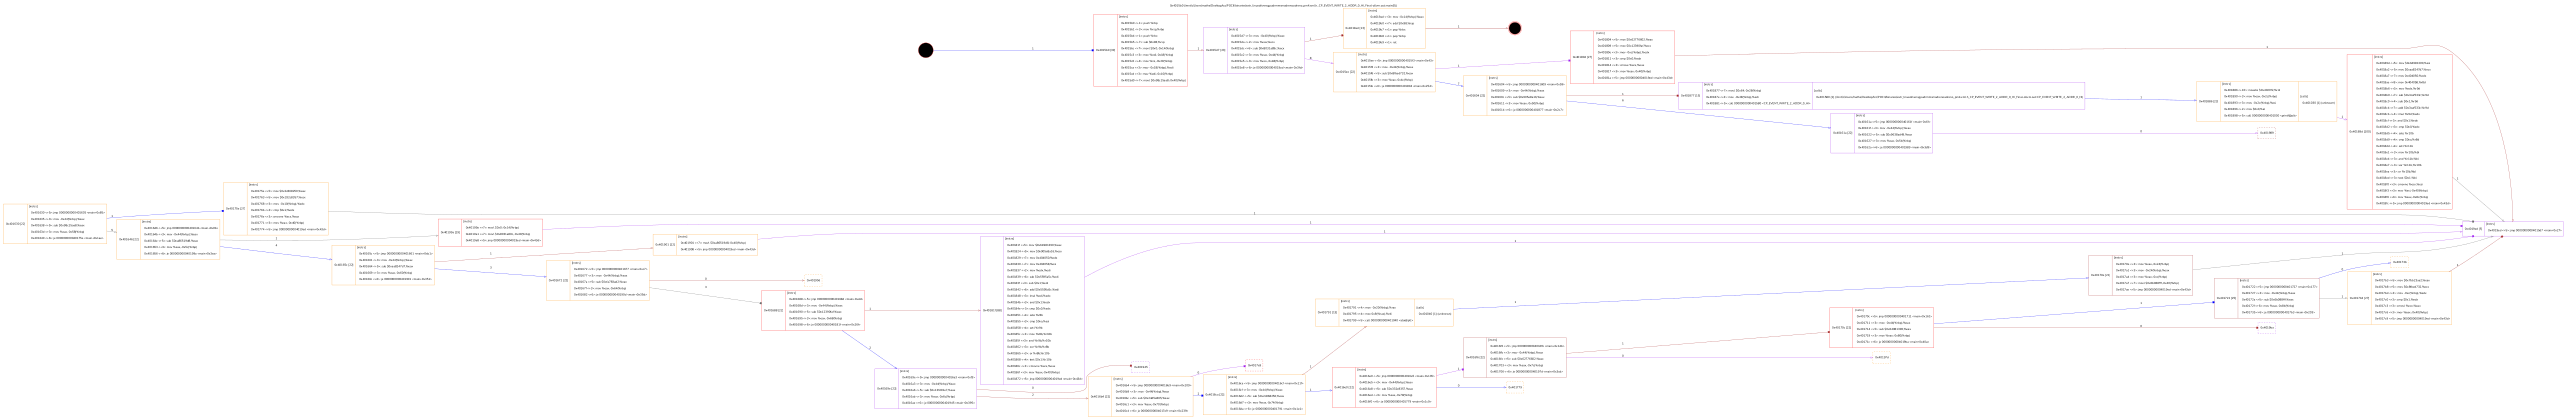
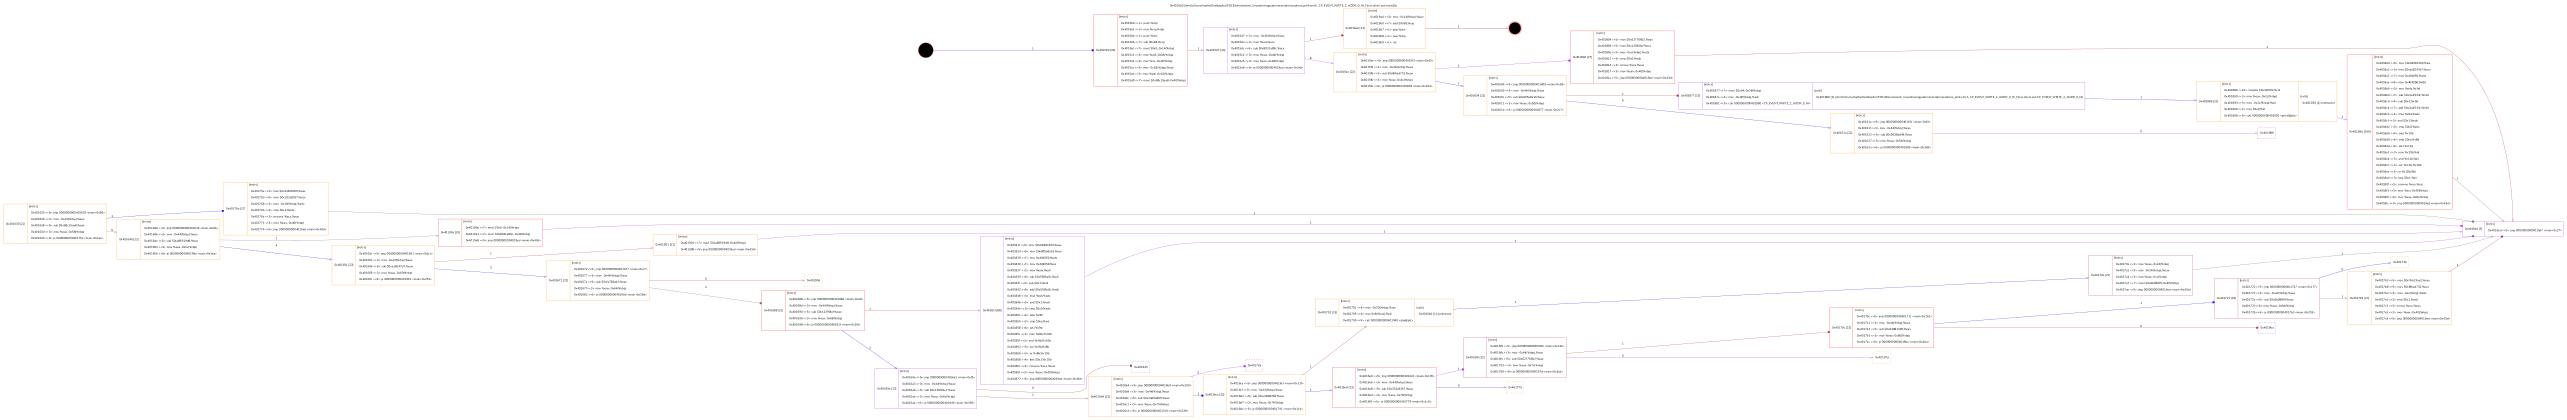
  digraph {
    fontname=Nunito
    label="0x4015b0 (/mnt/c/Users/mathe/Desktop/tcc/POCII/binaries/extr_linuxdriversgpudrmmsmadrenoadreno_pm4.xml.h_CP_EVENT_WRITE_2_ADDR_0_HI_Final-ollvm.out::main(0))"
    labelloc=t
    rankdir=LR
    node [color=darkorange fontname=Nunito shape=record]
    edge [arrowhead=onormal color=blue fontname=Nunito]
    Entry [color=red fillcolor=black height=0.3 shape=circle style=filled width=0.3]
    n2 [color=red label="{\n     0x4015b0 [39]\l\n     | [instrs]\l\n     &nbsp;&nbsp;0x4015b0 \<+1\>: push %rbp\l\n     &nbsp;&nbsp;0x4015b1 \<+3\>: mov %rsp,%rbp\l\n     &nbsp;&nbsp;0x4015b4 \<+1\>: push %rbx\l\n     &nbsp;&nbsp;0x4015b5 \<+7\>: sub $0x98,%rsp\l\n     &nbsp;&nbsp;0x4015bc \<+7\>: movl $0x0,-0x14(%rbp)\l\n     &nbsp;&nbsp;0x4015c3 \<+3\>: mov %edi,-0x18(%rbp)\l\n     &nbsp;&nbsp;0x4015c6 \<+4\>: mov %rsi,-0x20(%rbp)\l\n     &nbsp;&nbsp;0x4015ca \<+3\>: mov -0x18(%rbp),%edi\l\n     &nbsp;&nbsp;0x4015cd \<+3\>: mov %edi,-0x10(%rbp)\l\n     &nbsp;&nbsp;0x4015d0 \<+7\>: movl $0x98c15aa8,-0x40(%rbp)\l\n  }"]
    n3 [color=purple label="{\n     0x4015d7 [23]\l\n     | [instrs]\l\n     &nbsp;&nbsp;0x4015d7 \<+3\>: mov -0x40(%rbp),%eax\l\n     &nbsp;&nbsp;0x4015da \<+2\>: mov %eax,%ecx\l\n     &nbsp;&nbsp;0x4015dc \<+6\>: sub $0x8031a89c,%ecx\l\n     &nbsp;&nbsp;0x4015e2 \<+3\>: mov %eax,-0x44(%rbp)\l\n     &nbsp;&nbsp;0x4015e5 \<+3\>: mov %ecx,-0x48(%rbp)\l\n     &nbsp;&nbsp;0x4015e8 \<+6\>: je 00000000004019ad \<main+0x3fd\>\l\n  }"]
    n4 [label="{\n     0x4019ad [13]\l\n     | [instrs]\l\n     &nbsp;&nbsp;0x4019ad \<+3\>: mov -0x14(%rbp),%eax\l\n     &nbsp;&nbsp;0x4019b0 \<+7\>: add $0x98,%rsp\l\n     &nbsp;&nbsp;0x4019b7 \<+1\>: pop %rbx\l\n     &nbsp;&nbsp;0x4019b8 \<+1\>: pop %rbp\l\n     &nbsp;&nbsp;0x4019b9 \<+1\>: ret\l\n  }"]
    n5 [label="{\n     0x4015ee [22]\l\n     | [instrs]\l\n     &nbsp;&nbsp;0x4015ee \<+5\>: jmp 00000000004015f3 \<main+0x43\>\l\n     &nbsp;&nbsp;0x4015f3 \<+3\>: mov -0x44(%rbp),%eax\l\n     &nbsp;&nbsp;0x4015f6 \<+5\>: sub $0x8fbed732,%eax\l\n     &nbsp;&nbsp;0x4015fb \<+3\>: mov %eax,-0x4c(%rbp)\l\n     &nbsp;&nbsp;0x4015fe \<+6\>: je 0000000000401804 \<main+0x254\>\l\n  }"]
    Exit [color=red fillcolor=black height=0.3 peripheries=2 shape=circle style=filled width=0.3]
    n7 [color=red label="{\n     0x401804 [27]\l\n     | [instrs]\l\n     &nbsp;&nbsp;0x401804 \<+5\>: mov $0x62776602,%eax\l\n     &nbsp;&nbsp;0x401809 \<+5\>: mov $0x12390faf,%ecx\l\n     &nbsp;&nbsp;0x40180e \<+3\>: mov -0xc(%rbp),%edx\l\n     &nbsp;&nbsp;0x401811 \<+3\>: cmp $0x0,%edx\l\n     &nbsp;&nbsp;0x401814 \<+3\>: cmove %ecx,%eax\l\n     &nbsp;&nbsp;0x401817 \<+3\>: mov %eax,-0x40(%rbp)\l\n     &nbsp;&nbsp;0x40181a \<+5\>: jmp 00000000004019ed \<main+0x43d\>\l\n  }"]
    n8 [label="{\n     0x401604 [22]\l\n     | [instrs]\l\n     &nbsp;&nbsp;0x401604 \<+5\>: jmp 0000000000401609 \<main+0x59\>\l\n     &nbsp;&nbsp;0x401609 \<+3\>: mov -0x44(%rbp),%eax\l\n     &nbsp;&nbsp;0x40160c \<+5\>: sub $0x905e8a16,%eax\l\n     &nbsp;&nbsp;0x401611 \<+3\>: mov %eax,-0x50(%rbp)\l\n     &nbsp;&nbsp;0x401614 \<+6\>: je 0000000000401877 \<main+0x2c7\>\l\n  }"]
    n9 [color=purple label="{\n     0x4019ed [5]\l\n     | [instrs]\l\n     &nbsp;&nbsp;0x4019ed \<+5\>: jmp 00000000004015d7 \<main+0x27\>\l\n  }"]
    n10 [color=purple label="{\n     0x401877 [15]\l\n     | [instrs]\l\n     &nbsp;&nbsp;0x401877 \<+7\>: movl $0x64,-0x28(%rbp)\l\n     &nbsp;&nbsp;0x40187e \<+3\>: mov -0x28(%rbp),%edi\l\n     &nbsp;&nbsp;0x401881 \<+5\>: call 0000000000401580 \<CP_EVENT_WRITE_2_ADDR_0_HI\>\l\n     | [calls]\l\n     &nbsp;&nbsp;0x401580 \{1\} (/mnt/c/Users/mathe/Desktop/tcc/POCII/binaries/extr_linuxdriversgpudrmmsmadrenoadreno_pm4.xml.h_CP_EVENT_WRITE_2_ADDR_0_HI_Final-ollvm.out::CP_EVENT_WRITE_2_ADDR_0_HI)\l\n  }"]
-   n11 [color=purple label="{\n     0x40161a [22]\l\n     | [instrs]\l\n     &nbsp;&nbsp;0x40161a \<+5\>: jmp 000000000040161f \<main+0x6f\>\l\n     &nbsp;&nbsp;0x40161f \<+3\>: mov -0x44(%rbp),%eax\l\n     &nbsp;&nbsp;0x401622 \<+5\>: sub $0x9638ad49,%eax\l\n     &nbsp;&nbsp;0x401627 \<+3\>: mov %eax,-0x54(%rbp)\l\n     &nbsp;&nbsp;0x40162a \<+6\>: je 0000000000401989 \<main+0x3d9\>\l\n  }"]
+   n11 [label="{\n     0x40161a [22]\l\n     | [instrs]\l\n     &nbsp;&nbsp;0x40161a \<+5\>: jmp 000000000040161f \<main+0x6f\>\l\n     &nbsp;&nbsp;0x40161f \<+3\>: mov -0x44(%rbp),%eax\l\n     &nbsp;&nbsp;0x401622 \<+5\>: sub $0x9638ad49,%eax\l\n     &nbsp;&nbsp;0x401627 \<+3\>: mov %eax,-0x54(%rbp)\l\n     &nbsp;&nbsp;0x40162a \<+6\>: je 0000000000401989 \<main+0x3d9\>\l\n  }"]
    n12 [label="{\n     0x401886 [23]\l\n     | [instrs]\l\n     &nbsp;&nbsp;0x401886 \<+10\>: movabs $0x4020f2,%rdi\l\n     &nbsp;&nbsp;0x401890 \<+3\>: mov %eax,-0x2c(%rbp)\l\n     &nbsp;&nbsp;0x401893 \<+3\>: mov -0x2c(%rbp),%esi\l\n     &nbsp;&nbsp;0x401896 \<+2\>: mov $0x0,%al\l\n     &nbsp;&nbsp;0x401898 \<+5\>: call 0000000000401030 \<printf@plt\>\l\n     | [calls]\l\n     &nbsp;&nbsp;0x401030 \{1\} (unknown)\l\n  }"]
    n13 [color=brown label="{\n     0x401989\l\n  }" style=dashed]
    n14 [color=red label="{\n     0x40189d [100]\l\n     | [instrs]\l\n     &nbsp;&nbsp;0x40189d \<+5\>: mov $0x64981390,%esi\l\n     &nbsp;&nbsp;0x4018a2 \<+5\>: mov $0xaa8247d7,%ecx\l\n     &nbsp;&nbsp;0x4018a7 \<+7\>: mov 0x404050,%edx\l\n     &nbsp;&nbsp;0x4018ae \<+8\>: mov 0x404058,%r8d\l\n     &nbsp;&nbsp;0x4018b6 \<+3\>: mov %edx,%r9d\l\n     &nbsp;&nbsp;0x4018b9 \<+7\>: sub $0x3caf533c,%r9d\l\n     &nbsp;&nbsp;0x4018c0 \<+4\>: sub $0x1,%r9d\l\n     &nbsp;&nbsp;0x4018c4 \<+7\>: add $0x3caf533c,%r9d\l\n     &nbsp;&nbsp;0x4018cb \<+4\>: imul %r9d,%edx\l\n     &nbsp;&nbsp;0x4018cf \<+3\>: and $0x1,%edx\l\n     &nbsp;&nbsp;0x4018d2 \<+3\>: cmp $0x0,%edx\l\n     &nbsp;&nbsp;0x4018d5 \<+4\>: sete %r10b\l\n     &nbsp;&nbsp;0x4018d9 \<+4\>: cmp $0xa,%r8d\l\n     &nbsp;&nbsp;0x4018dd \<+4\>: setl %r11b\l\n     &nbsp;&nbsp;0x4018e1 \<+3\>: mov %r10b,%bl\l\n     &nbsp;&nbsp;0x4018e4 \<+3\>: and %r11b,%bl\l\n     &nbsp;&nbsp;0x4018e7 \<+3\>: xor %r11b,%r10b\l\n     &nbsp;&nbsp;0x4018ea \<+3\>: or %r10b,%bl\l\n     &nbsp;&nbsp;0x4018ed \<+3\>: test $0x1,%bl\l\n     &nbsp;&nbsp;0x4018f0 \<+3\>: cmovne %ecx,%esi\l\n     &nbsp;&nbsp;0x4018f3 \<+3\>: mov %esi,-0x40(%rbp)\l\n     &nbsp;&nbsp;0x4018f6 \<+6\>: mov %eax,-0x8c(%rbp)\l\n     &nbsp;&nbsp;0x4018fc \<+5\>: jmp 00000000004019ed \<main+0x43d\>\l\n  }"]
    n15 [label="{\n     0x401630 [22]\l\n     | [instrs]\l\n     &nbsp;&nbsp;0x401630 \<+5\>: jmp 0000000000401635 \<main+0x85\>\l\n     &nbsp;&nbsp;0x401635 \<+3\>: mov -0x44(%rbp),%eax\l\n     &nbsp;&nbsp;0x401638 \<+5\>: sub $0x98c15aa8,%eax\l\n     &nbsp;&nbsp;0x40163d \<+3\>: mov %eax,-0x58(%rbp)\l\n     &nbsp;&nbsp;0x401640 \<+6\>: je 000000000040175e \<main+0x1ae\>\l\n  }"]
    n16 [label="{\n     0x40175e [27]\l\n     | [instrs]\l\n     &nbsp;&nbsp;0x40175e \<+5\>: mov $0x2c868250,%eax\l\n     &nbsp;&nbsp;0x401763 \<+5\>: mov $0x332c8357,%ecx\l\n     &nbsp;&nbsp;0x401768 \<+3\>: mov -0x10(%rbp),%edx\l\n     &nbsp;&nbsp;0x40176b \<+3\>: cmp $0x2,%edx\l\n     &nbsp;&nbsp;0x40176e \<+3\>: cmovne %ecx,%eax\l\n     &nbsp;&nbsp;0x401771 \<+3\>: mov %eax,-0x40(%rbp)\l\n     &nbsp;&nbsp;0x401774 \<+5\>: jmp 00000000004019ed \<main+0x43d\>\l\n  }"]
    n17 [label="{\n     0x401646 [22]\l\n     | [instrs]\l\n     &nbsp;&nbsp;0x401646 \<+5\>: jmp 000000000040164b \<main+0x9b\>\l\n     &nbsp;&nbsp;0x40164b \<+3\>: mov -0x44(%rbp),%eax\l\n     &nbsp;&nbsp;0x40164e \<+5\>: sub $0xa86519d8,%eax\l\n     &nbsp;&nbsp;0x401653 \<+3\>: mov %eax,-0x5c(%rbp)\l\n     &nbsp;&nbsp;0x401656 \<+6\>: je 000000000040199a \<main+0x3ea\>\l\n  }"]
    n18 [color=red label="{\n     0x40199a [19]\l\n     | [instrs]\l\n     &nbsp;&nbsp;0x40199a \<+7\>: movl $0x0,-0x14(%rbp)\l\n     &nbsp;&nbsp;0x4019a1 \<+7\>: movl $0x8031a89c,-0x40(%rbp)\l\n     &nbsp;&nbsp;0x4019a8 \<+5\>: jmp 00000000004019ed \<main+0x43d\>\l\n  }"]
    n19 [label="{\n     0x40165c [22]\l\n     | [instrs]\l\n     &nbsp;&nbsp;0x40165c \<+5\>: jmp 0000000000401661 \<main+0xb1\>\l\n     &nbsp;&nbsp;0x401661 \<+3\>: mov -0x44(%rbp),%eax\l\n     &nbsp;&nbsp;0x401664 \<+5\>: sub $0xaa8247d7,%eax\l\n     &nbsp;&nbsp;0x401669 \<+3\>: mov %eax,-0x60(%rbp)\l\n     &nbsp;&nbsp;0x40166c \<+6\>: je 0000000000401901 \<main+0x351\>\l\n  }"]
    n20 [label="{\n     0x40173b\l\n  }" style=dashed]
    n21 [label="{\n     0x401901 [12]\l\n     | [instrs]\l\n     &nbsp;&nbsp;0x401901 \<+7\>: movl $0xa86519d8,-0x40(%rbp)\l\n     &nbsp;&nbsp;0x401908 \<+5\>: jmp 00000000004019ed \<main+0x43d\>\l\n  }"]
    n22 [label="{\n     0x401672 [22]\l\n     | [instrs]\l\n     &nbsp;&nbsp;0x401672 \<+5\>: jmp 0000000000401677 \<main+0xc7\>\l\n     &nbsp;&nbsp;0x401677 \<+3\>: mov -0x44(%rbp),%eax\l\n     &nbsp;&nbsp;0x40167a \<+5\>: sub $0xfa783ad2,%eax\l\n     &nbsp;&nbsp;0x40167f \<+3\>: mov %eax,-0x64(%rbp)\l\n     &nbsp;&nbsp;0x401682 \<+6\>: je 000000000040190d \<main+0x35d\>\l\n  }"]
    n23 [label="{\n     0x4017b3 [27]\l\n     | [instrs]\l\n     &nbsp;&nbsp;0x4017b3 \<+5\>: mov $0x7bb23aa2,%eax\l\n     &nbsp;&nbsp;0x4017b8 \<+5\>: mov $0x8fbed732,%ecx\l\n     &nbsp;&nbsp;0x4017bd \<+3\>: mov -0xc(%rbp),%edx\l\n     &nbsp;&nbsp;0x4017c0 \<+3\>: cmp $0x1,%edx\l\n     &nbsp;&nbsp;0x4017c3 \<+3\>: cmovl %ecx,%eax\l\n     &nbsp;&nbsp;0x4017c6 \<+3\>: mov %eax,-0x40(%rbp)\l\n     &nbsp;&nbsp;0x4017c9 \<+5\>: jmp 00000000004019ed \<main+0x43d\>\l\n  }"]
    n24 [label="{\n     0x40190d\l\n  }" style=dashed]
    n25 [color=red label="{\n     0x401688 [22]\l\n     | [instrs]\l\n     &nbsp;&nbsp;0x401688 \<+5\>: jmp 000000000040168d \<main+0xdd\>\l\n     &nbsp;&nbsp;0x40168d \<+3\>: mov -0x44(%rbp),%eax\l\n     &nbsp;&nbsp;0x401690 \<+5\>: sub $0x12390faf,%eax\l\n     &nbsp;&nbsp;0x401695 \<+3\>: mov %eax,-0x68(%rbp)\l\n     &nbsp;&nbsp;0x401698 \<+6\>: je 000000000040181f \<main+0x26f\>\l\n  }"]
    n26 [color=brown label="{\n     0x401722 [25]\l\n     | [instrs]\l\n     &nbsp;&nbsp;0x401722 \<+5\>: jmp 0000000000401727 \<main+0x177\>\l\n     &nbsp;&nbsp;0x401727 \<+3\>: mov -0x44(%rbp),%eax\l\n     &nbsp;&nbsp;0x40172a \<+5\>: sub $0x6b088fff,%eax\l\n     &nbsp;&nbsp;0x40172f \<+6\>: mov %eax,-0x84(%rbp)\l\n     &nbsp;&nbsp;0x401735 \<+6\>: je 00000000004017b3 \<main+0x203\>\l\n  }"]
    n27 [color=purple label="{\n     0x40181f [88]\l\n     | [instrs]\l\n     &nbsp;&nbsp;0x40181f \<+5\>: mov $0x64981390,%eax\l\n     &nbsp;&nbsp;0x401824 \<+5\>: mov $0x905e8a16,%ecx\l\n     &nbsp;&nbsp;0x401829 \<+7\>: mov 0x404050,%edx\l\n     &nbsp;&nbsp;0x401830 \<+7\>: mov 0x404058,%esi\l\n     &nbsp;&nbsp;0x401837 \<+2\>: mov %edx,%edi\l\n     &nbsp;&nbsp;0x401839 \<+6\>: sub $0x5595a5c,%edi\l\n     &nbsp;&nbsp;0x40183f \<+3\>: sub $0x1,%edi\l\n     &nbsp;&nbsp;0x401842 \<+6\>: add $0x5595a5c,%edi\l\n     &nbsp;&nbsp;0x401848 \<+3\>: imul %edi,%edx\l\n     &nbsp;&nbsp;0x40184b \<+3\>: and $0x1,%edx\l\n     &nbsp;&nbsp;0x40184e \<+3\>: cmp $0x0,%edx\l\n     &nbsp;&nbsp;0x401851 \<+4\>: sete %r8b\l\n     &nbsp;&nbsp;0x401855 \<+3\>: cmp $0xa,%esi\l\n     &nbsp;&nbsp;0x401858 \<+4\>: setl %r9b\l\n     &nbsp;&nbsp;0x40185c \<+3\>: mov %r8b,%r10b\l\n     &nbsp;&nbsp;0x40185f \<+3\>: and %r9b,%r10b\l\n     &nbsp;&nbsp;0x401862 \<+3\>: xor %r9b,%r8b\l\n     &nbsp;&nbsp;0x401865 \<+3\>: or %r8b,%r10b\l\n     &nbsp;&nbsp;0x401868 \<+4\>: test $0x1,%r10b\l\n     &nbsp;&nbsp;0x40186c \<+3\>: cmovne %ecx,%eax\l\n     &nbsp;&nbsp;0x40186f \<+3\>: mov %eax,-0x40(%rbp)\l\n     &nbsp;&nbsp;0x401872 \<+5\>: jmp 00000000004019ed \<main+0x43d\>\l\n  }"]
    n28 [color=purple label="{\n     0x40169e [22]\l\n     | [instrs]\l\n     &nbsp;&nbsp;0x40169e \<+5\>: jmp 00000000004016a3 \<main+0xf3\>\l\n     &nbsp;&nbsp;0x4016a3 \<+3\>: mov -0x44(%rbp),%eax\l\n     &nbsp;&nbsp;0x4016a6 \<+5\>: sub $0x13fd02e7,%eax\l\n     &nbsp;&nbsp;0x4016ab \<+3\>: mov %eax,-0x6c(%rbp)\l\n     &nbsp;&nbsp;0x4016ae \<+6\>: je 0000000000401945 \<main+0x395\>\l\n  }"]
    n29 [color=purple label="{\n     0x4019ba\l\n  }" style=dashed]
    n30 [color=purple label="{\n     0x401945\l\n  }" style=dashed]
    n31 [label="{\n     0x4016b4 [22]\l\n     | [instrs]\l\n     &nbsp;&nbsp;0x4016b4 \<+5\>: jmp 00000000004016b9 \<main+0x109\>\l\n     &nbsp;&nbsp;0x4016b9 \<+3\>: mov -0x44(%rbp),%eax\l\n     &nbsp;&nbsp;0x4016bc \<+5\>: sub $0x24d5e865,%eax\l\n     &nbsp;&nbsp;0x4016c1 \<+3\>: mov %eax,-0x70(%rbp)\l\n     &nbsp;&nbsp;0x4016c4 \<+6\>: je 00000000004017e9 \<main+0x239\>\l\n  }"]
    n32 [color=red label="{\n     0x40170c [22]\l\n     | [instrs]\l\n     &nbsp;&nbsp;0x40170c \<+5\>: jmp 0000000000401711 \<main+0x161\>\l\n     &nbsp;&nbsp;0x401711 \<+3\>: mov -0x44(%rbp),%eax\l\n     &nbsp;&nbsp;0x401714 \<+5\>: sub $0x64981390,%eax\l\n     &nbsp;&nbsp;0x401719 \<+3\>: mov %eax,-0x80(%rbp)\l\n     &nbsp;&nbsp;0x40171c \<+6\>: je 00000000004019ba \<main+0x40a\>\l\n  }"]
    n33 [color=red label="{\n     0x4017e9\l\n  }" style=dashed]
    n34 [label="{\n     0x4016ca [22]\l\n     | [instrs]\l\n     &nbsp;&nbsp;0x4016ca \<+5\>: jmp 00000000004016cf \<main+0x11f\>\l\n     &nbsp;&nbsp;0x4016cf \<+3\>: mov -0x44(%rbp),%eax\l\n     &nbsp;&nbsp;0x4016d2 \<+5\>: sub $0x2c868250,%eax\l\n     &nbsp;&nbsp;0x4016d7 \<+3\>: mov %eax,-0x74(%rbp)\l\n     &nbsp;&nbsp;0x4016da \<+6\>: je 0000000000401791 \<main+0x1e1\>\l\n  }"]
    n35 [label="{\n     0x40197d\l\n  }" style=dashed]
    n36 [label="{\n     0x401791 [13]\l\n     | [instrs]\l\n     &nbsp;&nbsp;0x401791 \<+4\>: mov -0x20(%rbp),%rax\l\n     &nbsp;&nbsp;0x401795 \<+4\>: mov 0x8(%rax),%rdi\l\n     &nbsp;&nbsp;0x401799 \<+5\>: call 0000000000401040 \<atoi@plt\>\l\n     | [calls]\l\n     &nbsp;&nbsp;0x401040 \{1\} (unknown)\l\n  }"]
    n37 [color=red label="{\n     0x4016e0 [22]\l\n     | [instrs]\l\n     &nbsp;&nbsp;0x4016e0 \<+5\>: jmp 00000000004016e5 \<main+0x135\>\l\n     &nbsp;&nbsp;0x4016e5 \<+3\>: mov -0x44(%rbp),%eax\l\n     &nbsp;&nbsp;0x4016e8 \<+5\>: sub $0x332c8357,%eax\l\n     &nbsp;&nbsp;0x4016ed \<+3\>: mov %eax,-0x78(%rbp)\l\n     &nbsp;&nbsp;0x4016f0 \<+6\>: je 0000000000401779 \<main+0x1c9\>\l\n  }"]
    n38 [color=brown label="{\n     0x4016f6 [22]\l\n     | [instrs]\l\n     &nbsp;&nbsp;0x4016f6 \<+5\>: jmp 00000000004016fb \<main+0x14b\>\l\n     &nbsp;&nbsp;0x4016fb \<+3\>: mov -0x44(%rbp),%eax\l\n     &nbsp;&nbsp;0x4016fe \<+5\>: sub $0x62776602,%eax\l\n     &nbsp;&nbsp;0x401703 \<+3\>: mov %eax,-0x7c(%rbp)\l\n     &nbsp;&nbsp;0x401706 \<+6\>: je 000000000040197d \<main+0x3cd\>\l\n  }"]
    n39 [color=brown label="{\n     0x40179e [21]\l\n     | [instrs]\l\n     &nbsp;&nbsp;0x40179e \<+3\>: mov %eax,-0x24(%rbp)\l\n     &nbsp;&nbsp;0x4017a1 \<+3\>: mov -0x24(%rbp),%eax\l\n     &nbsp;&nbsp;0x4017a4 \<+3\>: mov %eax,-0xc(%rbp)\l\n     &nbsp;&nbsp;0x4017a7 \<+7\>: movl $0x6b088fff,-0x40(%rbp)\l\n     &nbsp;&nbsp;0x4017ae \<+5\>: jmp 00000000004019ed \<main+0x43d\>\l\n  }"]
    n40 [label="{\n     0x401779\l\n  }" style=dashed]
    Entry -> n2 [arrowhead=box label=" 1"]
    n2 -> n3 [color=brown label=" 1"]
    n3 -> n4 [arrowhead=box color=brown label=" 1"]
    n3 -> n5 [color=purple label=" 8"]
    n4 -> Exit [color=brown label=" 1"]
    n5 -> n7 [arrowhead=box color=purple label=" 1"]
    n5 -> n8 [label=" 7"]
    n7 -> n9 [color=brown label=" 1"]
    n8 -> n10 [arrowhead=box color=brown label=" 1"]
    n8 -> n11 [label=" 6"]
    n10 -> n12 [label=" 1"]
    n11 -> n13 [color=purple label=" 0"]
    n12 -> n14 [color=purple label=" 1"]
    n14 -> n9 [color=gray40 label=" 1"]
    n15 -> n16 [arrowhead=box label=" 1"]
    n15 -> n17 [color=gray40 label=" 5"]
    n16 -> n9 [arrowhead=box color=gray40 label=" 1"]
    n17 -> n18 [color=gray40 label=" 1"]
    n17 -> n19 [label=" 4"]
    n18 -> n9 [arrowhead=box color=purple label=" 1"]
    n19 -> n21 [color=brown label=" 1"]
    n19 -> n22 [label=" 3"]
    n21 -> n9 [color=purple label=" 1"]
    n22 -> n24 [color=brown label=" 0"]
    n22 -> n25 [arrowhead=box color=gray40 label=" 3"]
    n23 -> n9 [arrowhead=box color=brown label=" 1"]
    n25 -> n27 [color=brown label=" 1"]
    n25 -> n28 [label=" 2"]
    n26 -> n20 [label=" 0"]
    n26 -> n23 [color=gray40 label=" 1"]
    n27 -> n9 [arrowhead=box color=purple label=" 1"]
    n28 -> n30 [arrowhead=box color=brown label=" 0"]
    n28 -> n31 [color=brown label=" 2"]
    n31 -> n33 [arrowhead=box color=purple label=" 0"]
    n31 -> n34 [arrowhead=box label=" 2"]
    n32 -> n26 [arrowhead=box label=" 1"]
    n32 -> n29 [arrowhead=box color=brown label=" 0"]
    n34 -> n36 [color=brown label=" 1"]
    n34 -> n37 [label=" 1"]
    n36 -> n39 [label=" 1"]
    n37 -> n38 [arrowhead=box color=purple label=" 1"]
    n37 -> n40 [label=" 0"]
    n38 -> n32 [arrowhead=box color=brown label=" 1"]
    n38 -> n35 [color=purple label=" 0"]
    n39 -> n9 [color=gray40 label=" 1"]
  }
